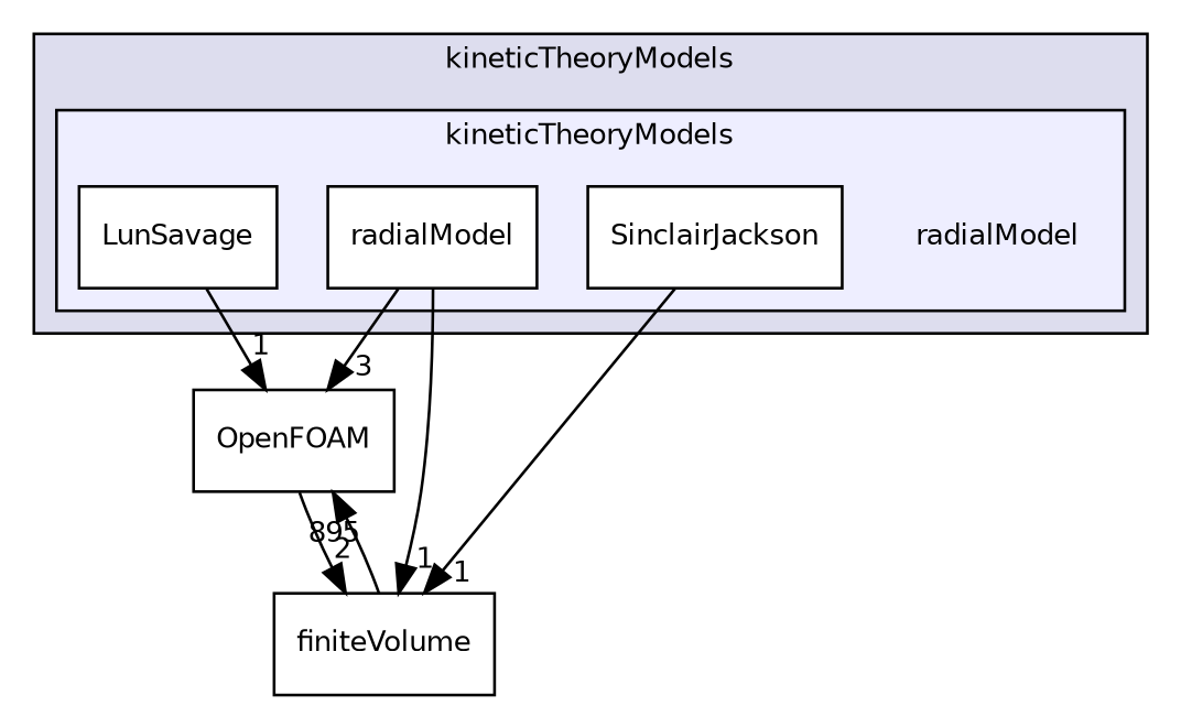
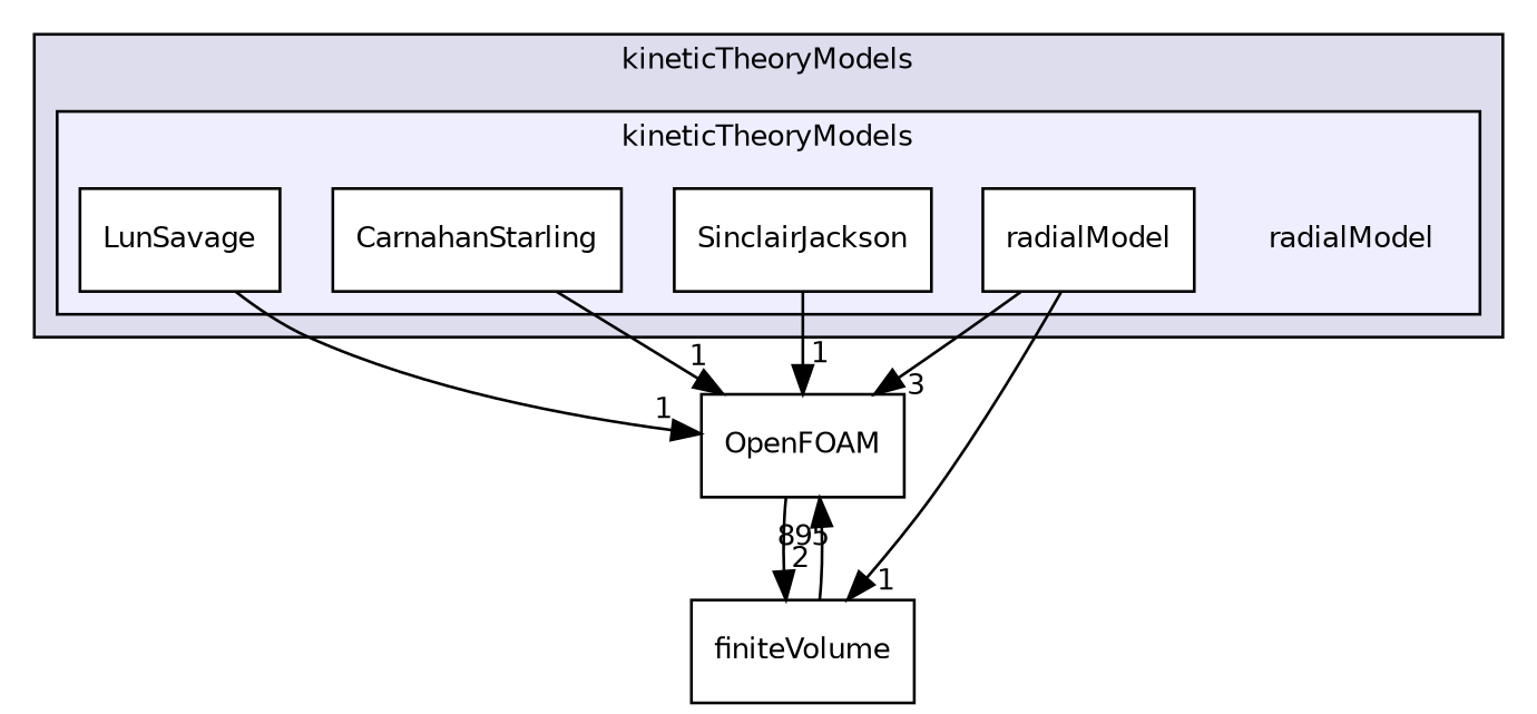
  digraph {
    compound=true
    node [fontname=Helvetica fontsize=10 shape=box color=black fillcolor=white style=filled]
    edge [headlabel=1 labeldistance=1.5 labelfontname=Helvetica labelfontsize=10]
    n1 [label=radialModel shape=plaintext color="" fillcolor="" style=""]
+   n2 [label=CarnahanStarling]
    n3 [label=LunSavage]
    n4 [label=radialModel]
    n5 [label=SinclairJackson]
    n6 [label=OpenFOAM fillcolor="" style=""]
    n7 [label=finiteVolume fillcolor="" style=""]
    subgraph cluster_1 {
      bgcolor="#ddddee"
      fontname=Helvetica
      fontsize=10
      label=kineticTheoryModels
      pencolor=black
      subgraph cluster_2 {
        bgcolor="#eeeeff"
        fontname=Helvetica
        fontsize=10
        label=kineticTheoryModels
        pencolor=black
        n1
+       n2
        n3
        n4
        n5
      }
    }
+   n2 -> n6
    n3 -> n6
    n4 -> n6 [headlabel=3]
    n4 -> n7
-   n5 -> n7
+   n5 -> n6
    n6 -> n7 [headlabel=2]
    n7 -> n6 [headlabel=895]
  }
